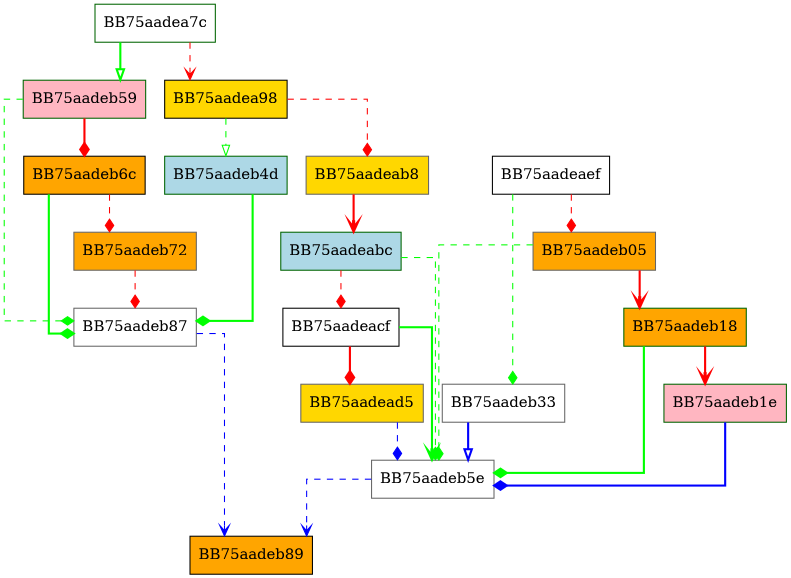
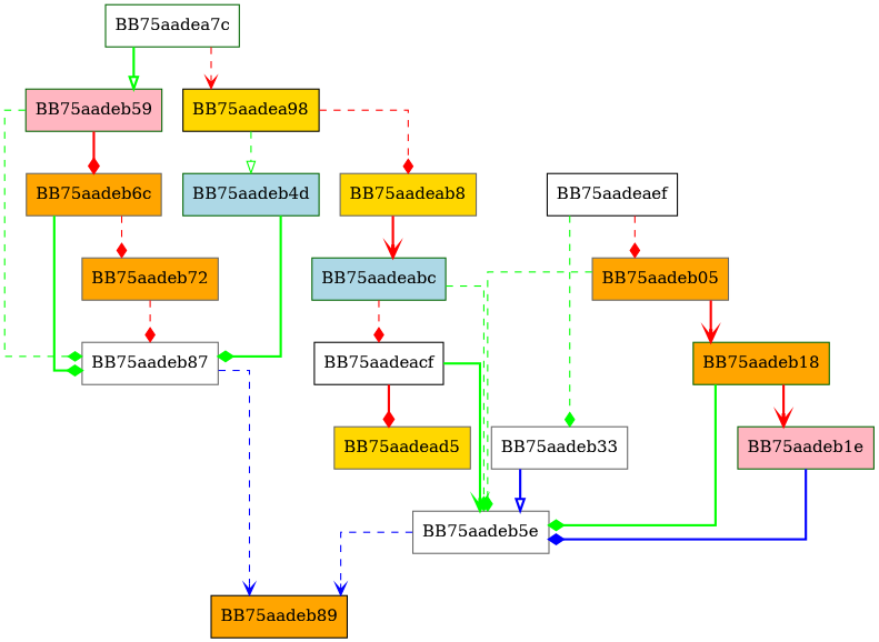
  digraph {
    splines=ortho
    node [color=gray40 fillcolor=white shape=box style=filled]
    edge [arrowhead=diamond color=red style=dashed]
    BB75aadea7c [color=darkgreen]
    BB75aadeb59 [color=darkgreen fillcolor=lightpink]
    BB75aadea98 [color=black fillcolor=gold]
    BB75aadeb87
-   BB75aadeb6c [color=black fillcolor=orange]
+   BB75aadeb6c [fillcolor=orange]
    BB75aadeb4d [color=darkgreen fillcolor=lightblue]
    BB75aadeab8 [fillcolor=gold]
    BB75aadeb89 [color=black fillcolor=orange]
    BB75aadeb72 [fillcolor=orange]
    BB75aadeabc [color=darkgreen fillcolor=lightblue]
    BB75aadeaef [color=black]
    n12 [label=BB75aadeb33]
    BB75aadeb05 [fillcolor=orange]
    n14 [label=BB75aadeb5e]
    BB75aadeacf [color=black]
    BB75aadeb18 [color=darkgreen fillcolor=orange]
    BB75aadead5 [fillcolor=gold]
    BB75aadeb1e [color=darkgreen fillcolor=lightpink]
    BB75aadea7c -> BB75aadeb59 [arrowhead=onormal color=green style=bold]
    BB75aadea7c -> BB75aadea98 [arrowhead=vee]
    BB75aadeb59 -> BB75aadeb87 [color=green]
    BB75aadeb59 -> BB75aadeb6c [style=bold]
    BB75aadea98 -> BB75aadeb4d [arrowhead=onormal color=green]
    BB75aadea98 -> BB75aadeab8
    BB75aadeb87 -> BB75aadeb89 [arrowhead=vee color=blue]
    BB75aadeb6c -> BB75aadeb87 [color=green style=bold]
    BB75aadeb6c -> BB75aadeb72
    BB75aadeb4d -> BB75aadeb87 [color=green style=bold]
    BB75aadeab8 -> BB75aadeabc [arrowhead=vee style=bold]
    BB75aadeb72 -> BB75aadeb87
    BB75aadeabc -> n14 [color=green]
    BB75aadeabc -> BB75aadeacf
    BB75aadeaef -> n12 [color=green]
    BB75aadeaef -> BB75aadeb05
    n12 -> n14 [arrowhead=onormal color=blue style=bold]
    BB75aadeb05 -> n14 [color=green]
    BB75aadeb05 -> BB75aadeb18 [arrowhead=vee style=bold]
    n14 -> BB75aadeb89 [arrowhead=vee color=blue]
    BB75aadeacf -> n14 [arrowhead=vee color=green style=bold]
    BB75aadeacf -> BB75aadead5 [style=bold]
    BB75aadeb18 -> n14 [color=green style=bold]
    BB75aadeb18 -> BB75aadeb1e [arrowhead=vee style=bold]
-   BB75aadead5 -> n14 [color=blue]
    BB75aadeb1e -> n14 [color=blue style=bold]
  }
